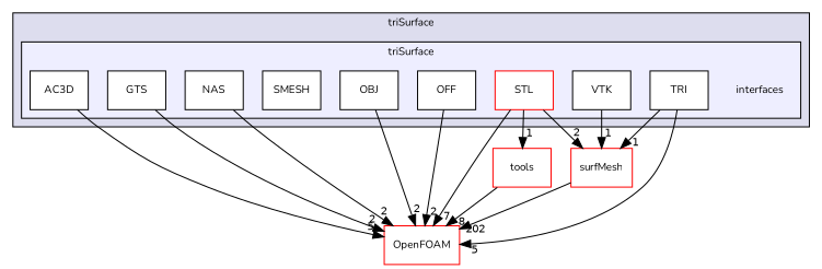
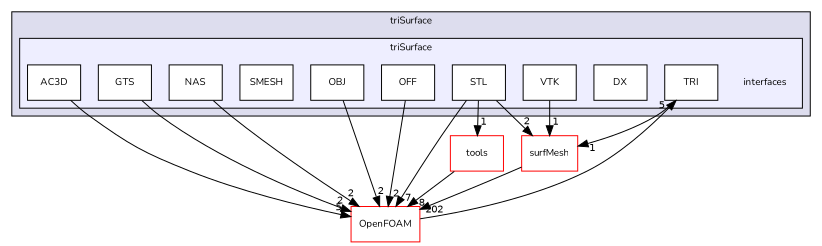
  digraph {
    compound=true
    fontname=Nunito
    node [fontname=Nunito fontsize=10 shape=box color=black fillcolor=white style=filled]
    edge [headlabel=2 labeldistance=1.5 labelfontname=Helvetica labelfontsize=10 fontname=Nunito]
    n1 [label=interfaces shape=plaintext color="" fillcolor="" style=""]
    n2 [label=AC3D]
+   n3 [label=DX]
    n4 [label=GTS]
    n5 [label=NAS]
    n6 [label=OBJ]
    n7 [label=OFF]
    n8 [label=SMESH]
-   n9 [color=red label=STL]
+   n9 [label=STL]
    n10 [label=TRI]
    n11 [label=VTK]
    n12 [color=red label=OpenFOAM fillcolor="" style=""]
    n13 [color=red label=surfMesh fillcolor="" style=""]
    n14 [color=red label=tools fillcolor="" style=""]
    subgraph cluster_1 {
      bgcolor="#ddddee"
      fontsize=10
      label=triSurface
      pencolor=black
      subgraph cluster_2 {
        bgcolor="#eeeeff"
        fontsize=10
        pencolor=black
        n1
        n2
+       n3
        n4
        n5
        n6
        n7
        n8
        n9
        n10
        n11
      }
    }
    n2 -> n12 [headlabel=5]
    n4 -> n12
    n5 -> n12
    n6 -> n12
    n7 -> n12
    n9 -> n12 [headlabel=7]
    n9 -> n13
    n9 -> n14 [headlabel=1]
-   n10 -> n12 [headlabel=5]
+   n12 -> n10 [headlabel=5]
    n10 -> n13 [headlabel=1]
    n11 -> n13 [headlabel=1]
    n13 -> n12 [headlabel=202]
    n14 -> n12 [headlabel=8]
  }
